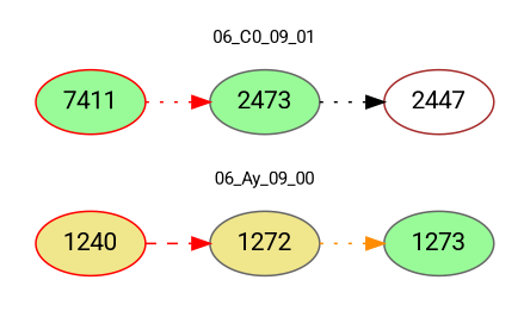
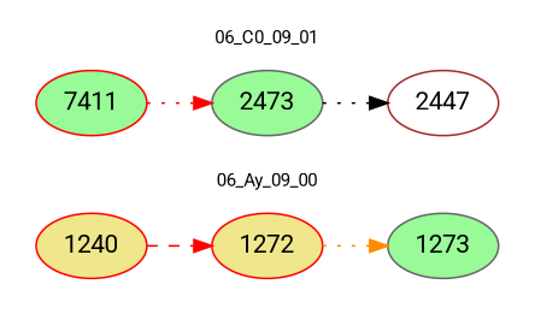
  digraph {
    fontname=Roboto
    rankdir=LR
    node [color=gray40 fillcolor=palegreen fontname=Roboto style=filled]
    edge [color=red fontname=Roboto style=dotted]
    n1 [color=red fillcolor=khaki label=1240]
-   n2 [fillcolor=khaki label=1272]
+   n2 [color=red fillcolor=khaki label=1272]
    n3 [label=1273]
    n4 [color=red label=7411]
    n5 [label=2473]
    n6 [color=brown fillcolor=white label=2447]
    subgraph cluster_1 {
      color=white
      fontsize=10
      label="06_Ay_09_00"
      n1
      n2
      n3
    }
    subgraph cluster_2 {
      color=white
      fontsize=10
      label="06_C0_09_01"
      n4
      n5
      n6
    }
    n1 -> n2 [style=dashed]
    n2 -> n3 [color=darkorange]
    n4 -> n5
    n5 -> n6 [color=black]
  }
